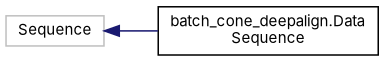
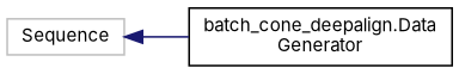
  digraph {
    rankdir=LR
    fontname=Inter
    node [fillcolor=white fontname=Inter fontsize=10 shape=record style=filled]
    n1 [color=grey75 height=0.2 label=Sequence width=0.4]
-   n2 [color=black height=0.2 label="batch_cone_deepalign.Data\lSequence" width=0.4]
+   n2 [color=black height=0.2 label="batch_cone_deepalign.Data\lGenerator" width=0.4]
    n1 -> n2 [color=midnightblue dir=back fontname=Inter fontsize=10 labelfontname=Helvetica labelfontsize=10 style=solid]
  }
